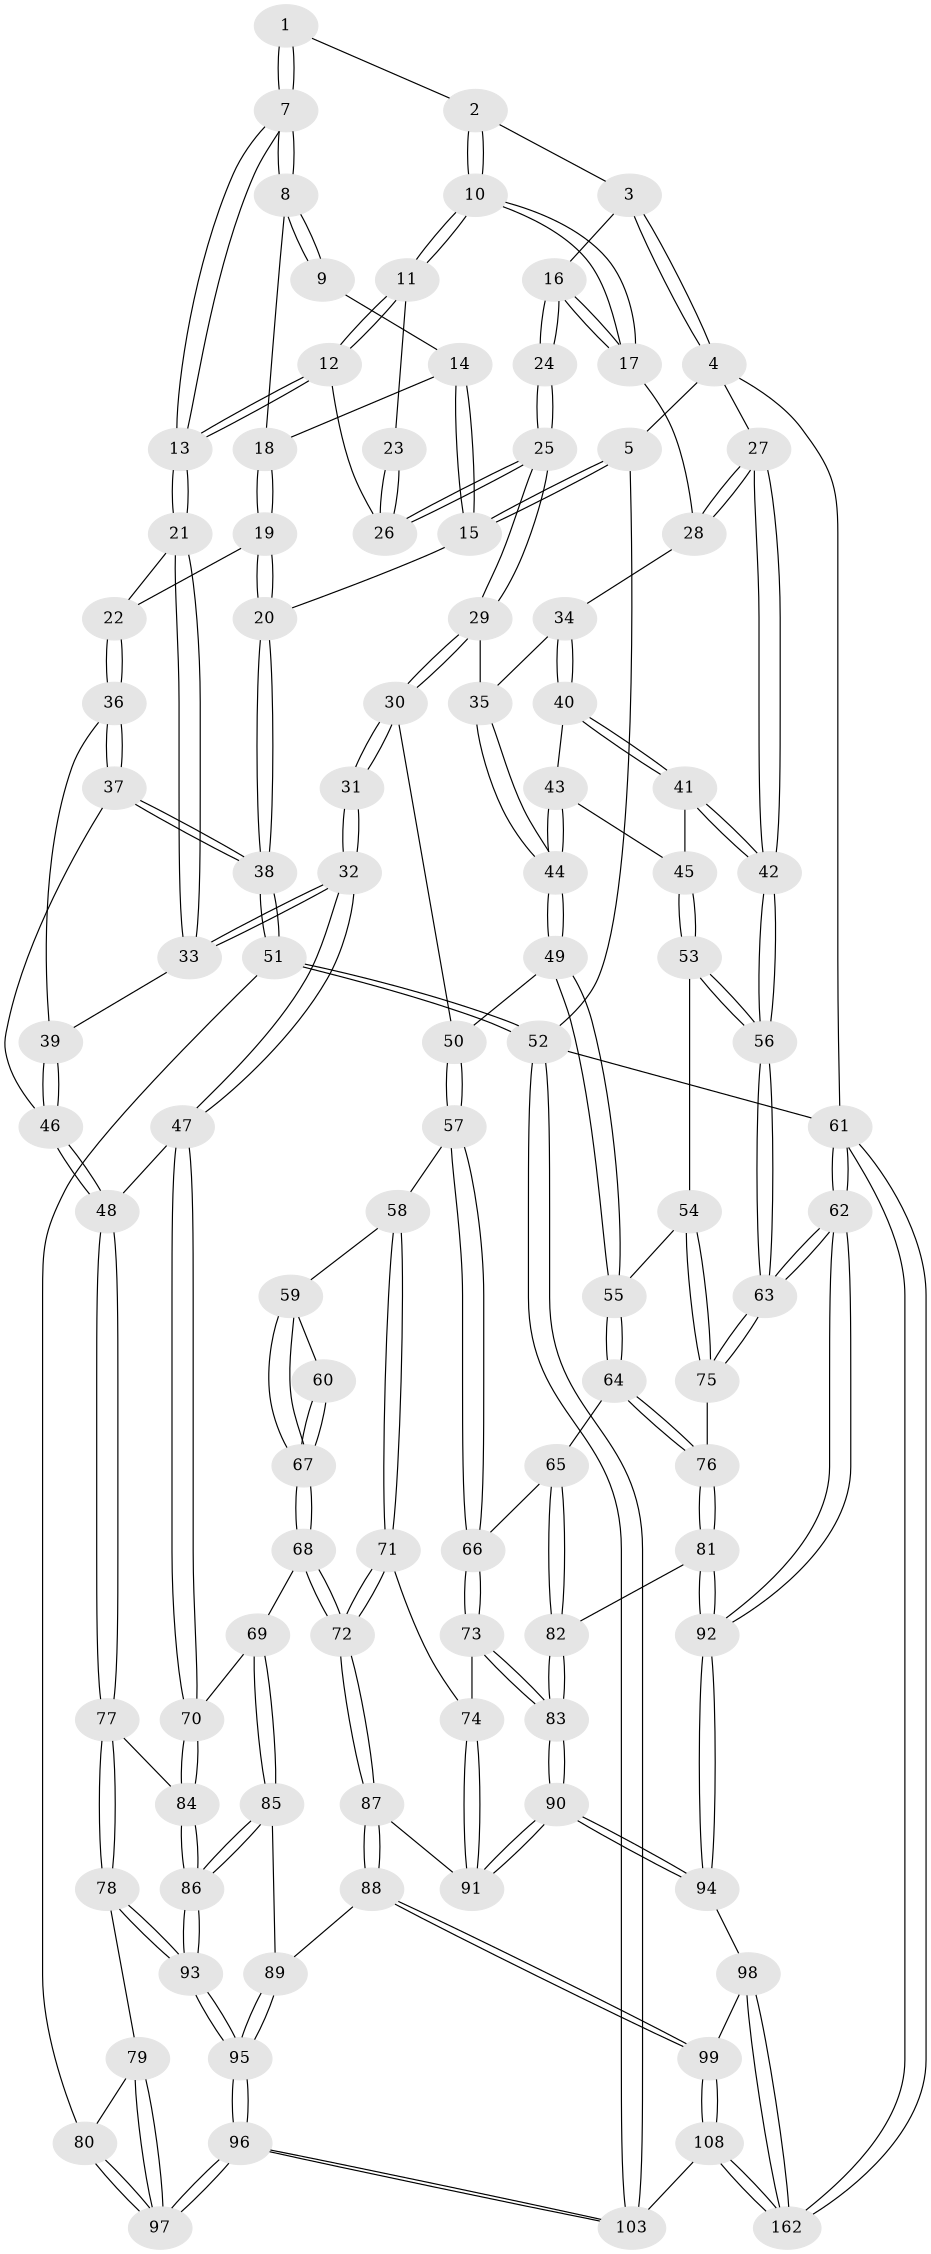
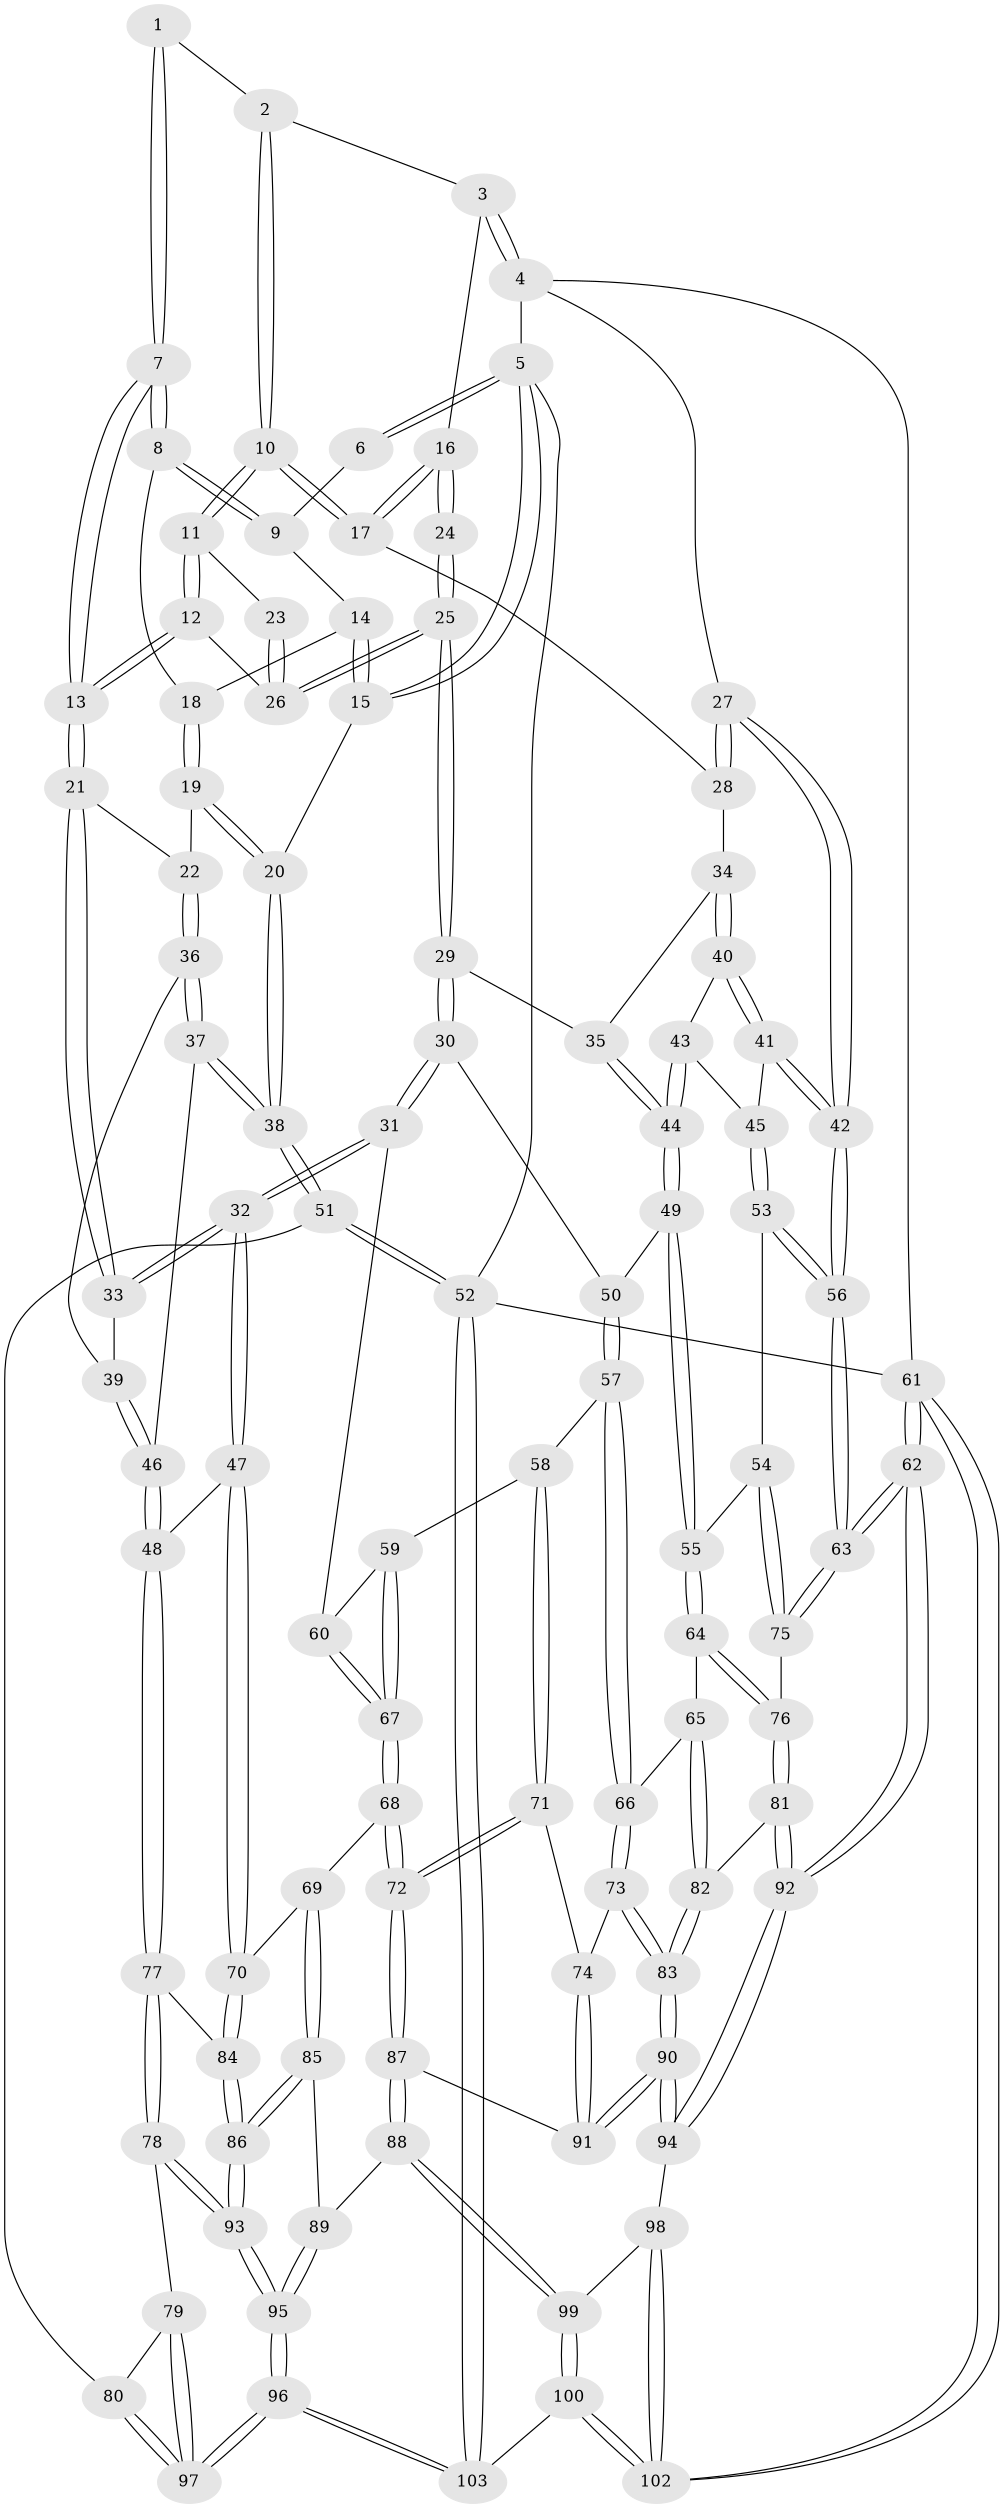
  graph {
    node [color=gray90 style=filled]
    1
    2
    7
    3
    10
    8
    13
    4
    16
    11
    17
    5
    27
    61
    24
+   6
    15
    52
    28
    42
    62
-   102 [label=162]
+   102
    9
    20
    n25 [label=103]
    14
    18
    21
    19
    12
    23
    26
    22
    33
    38
    25
    36
    51
    39
    37
    29
    34
    30
    35
    56
    40
    31
    50
    44
    32
    60
    57
    47
    67
    48
    70
    46
    41
    43
    49
    80
    45
    53
    63
    55
    54
    77
    84
    78
    64
    58
    66
    97
    75
    76
    65
    59
    71
    73
    72
    74
    68
    92
    94
    82
    81
    83
    69
    85
    87
    86
    89
    91
    88
    90
    79
    93
    95
    99
-   100 [label=108]
+   100
    96
    98
    1 -- 2
    1 -- 7
    1 -- 7
    2 -- 3
    2 -- 10
    2 -- 10
    7 -- 8
    7 -- 8
    7 -- 13
    7 -- 13
    3 -- 4
    3 -- 4
    3 -- 16
    10 -- 11
    10 -- 11
    10 -- 17
    10 -- 17
    8 -- 9
    8 -- 9
    8 -- 18
    13 -- 21
    13 -- 21
    4 -- 5
    4 -- 27
    4 -- 61
    16 -- 17
    16 -- 17
    16 -- 24
    16 -- 24
    11 -- 12
    11 -- 12
    11 -- 23
    17 -- 28
+   5 -- 6
+   5 -- 6
    5 -- 15
    5 -- 15
    5 -- 52
    27 -- 28
    27 -- 28
    27 -- 42
    27 -- 42
    61 -- 62
    61 -- 62
    61 -- 102
    61 -- 102
    24 -- 25
    24 -- 25
+   6 -- 9
    15 -- 20
    52 -- 61
    52 -- n25
    52 -- n25
    28 -- 34
    42 -- 56
    42 -- 56
    62 -- 63
    62 -- 63
    62 -- 92
    62 -- 92
    9 -- 14
    20 -- 38
    20 -- 38
    14 -- 15
    14 -- 15
    14 -- 18
    18 -- 19
    18 -- 19
    21 -- 22
    21 -- 33
    21 -- 33
    19 -- 20
    19 -- 20
    19 -- 22
    12 -- 13
    12 -- 13
    12 -- 26
    23 -- 26
    23 -- 26
    22 -- 36
    22 -- 36
    33 -- 39
    38 -- 51
    38 -- 51
    25 -- 26
    25 -- 26
    25 -- 29
    25 -- 29
    36 -- 39
    36 -- 37
    36 -- 37
    51 -- 52
    51 -- 52
    51 -- 80
    39 -- 46
    39 -- 46
    37 -- 38
    37 -- 38
    37 -- 46
    29 -- 30
    29 -- 30
    29 -- 35
    34 -- 35
    34 -- 40
    34 -- 40
    30 -- 31
    30 -- 31
    30 -- 50
    35 -- 44
    35 -- 44
    56 -- 63
    56 -- 63
    40 -- 41
    40 -- 41
    40 -- 43
    31 -- 32
    31 -- 32
+   31 -- 60
    50 -- 57
    50 -- 57
    44 -- 49
    44 -- 49
    32 -- 33
    32 -- 33
    32 -- 47
    32 -- 47
    60 -- 67
    60 -- 67
    57 -- 58
    57 -- 66
    57 -- 66
    47 -- 48
    47 -- 70
    47 -- 70
    67 -- 68
    67 -- 68
    48 -- 77
    48 -- 77
    70 -- 84
    70 -- 84
    46 -- 48
    46 -- 48
    41 -- 42
    41 -- 42
    41 -- 45
    43 -- 44
    43 -- 44
    43 -- 45
    49 -- 50
    49 -- 55
    49 -- 55
    80 -- 97
    80 -- 97
    45 -- 53
    45 -- 53
    53 -- 56
    53 -- 56
    53 -- 54
    63 -- 75
    63 -- 75
    55 -- 64
    55 -- 64
    54 -- 55
    54 -- 75
    54 -- 75
    77 -- 84
    77 -- 78
    77 -- 78
    84 -- 86
    84 -- 86
    78 -- 79
    78 -- 93
    78 -- 93
    64 -- 76
    64 -- 76
    64 -- 65
    58 -- 59
    58 -- 71
    58 -- 71
    66 -- 73
    66 -- 73
    75 -- 76
    76 -- 81
    76 -- 81
    65 -- 66
    65 -- 82
    65 -- 82
    59 -- 60
    59 -- 67
    59 -- 67
    71 -- 72
    71 -- 72
    71 -- 74
    73 -- 74
    73 -- 83
    73 -- 83
    72 -- 87
    72 -- 87
    74 -- 91
    74 -- 91
    68 -- 72
    68 -- 72
    68 -- 69
    92 -- 94
    92 -- 94
    94 -- 98
    82 -- 83
    82 -- 83
    81 -- 92
    81 -- 92
    81 -- 82
    83 -- 90
    83 -- 90
    69 -- 70
    69 -- 85
    69 -- 85
    85 -- 86
    85 -- 86
    85 -- 89
    87 -- 91
    87 -- 88
    87 -- 88
    86 -- 93
    86 -- 93
    89 -- 95
    89 -- 95
    88 -- 89
    88 -- 99
    88 -- 99
    90 -- 94
    90 -- 94
    90 -- 91
    90 -- 91
    79 -- 80
    79 -- 97
    79 -- 97
    93 -- 95
    93 -- 95
    95 -- 96
    95 -- 96
    99 -- 100
    99 -- 100
    100 -- 102
    100 -- 102
    100 -- n25
    96 -- n25
    96 -- n25
    96 -- 97
    96 -- 97
    98 -- 102
    98 -- 102
    98 -- 99
  }
